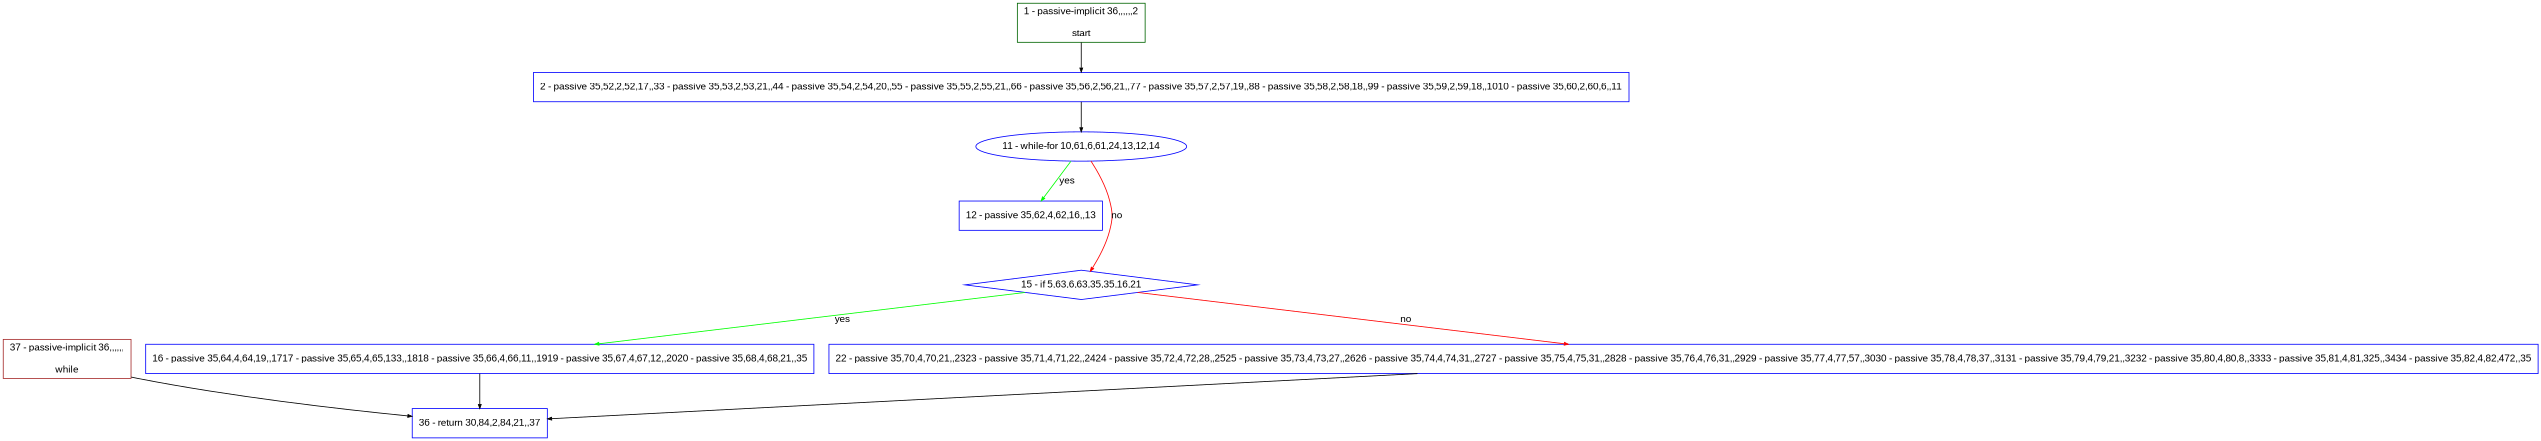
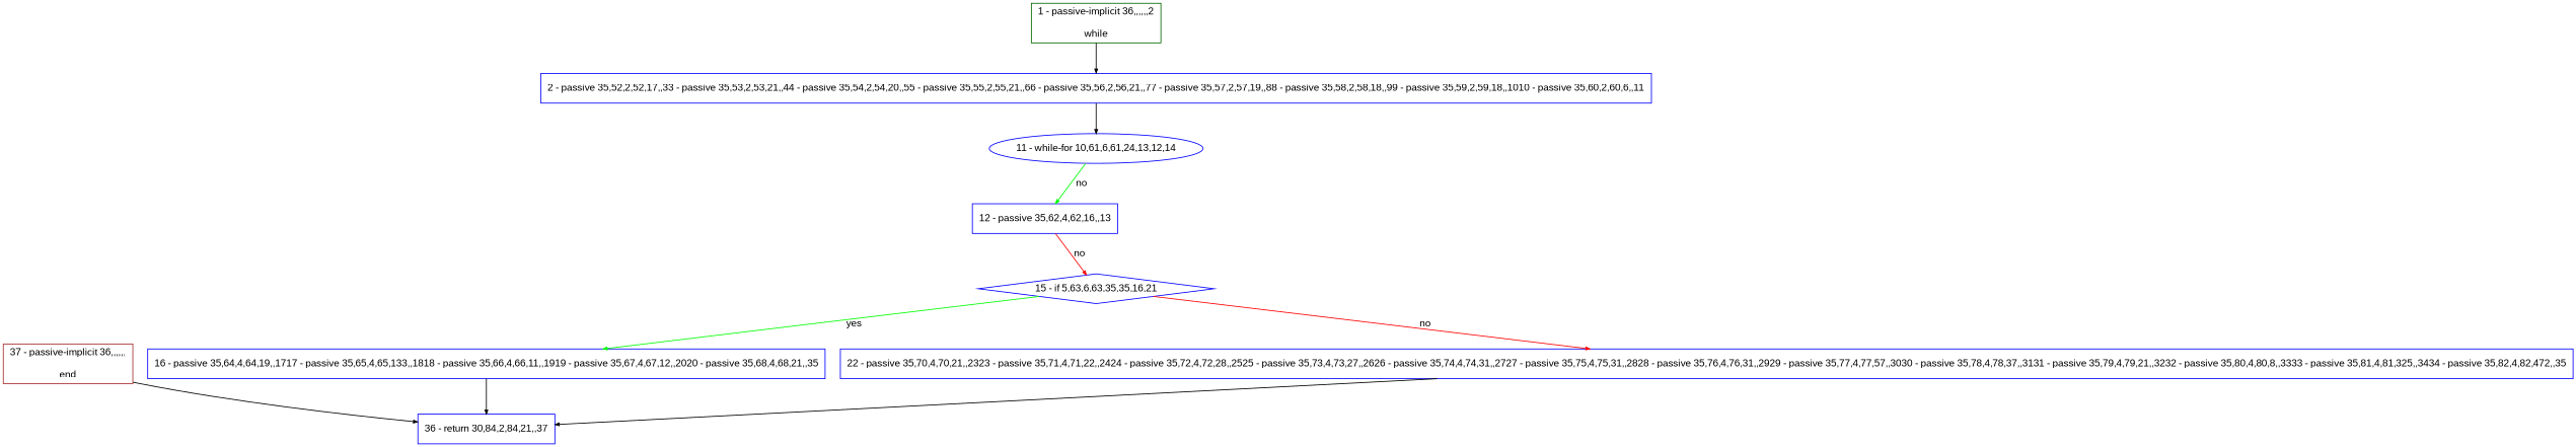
  digraph {
    bgcolor=white
    compound=true
    fillcolor="#FFFFCC"
    fontname=Arial
    fontsize=12
    pack=true
    packmode=clust
    style="rounded,filled"
    node [color="#0000ff" compound=true fillcolor="#ffffff" fixedsize=false fontname=Arial fontsize=12 node_initialized=no shape=box style=filled]
    edge [arrowhead=normal arrowsize=0.5 arrowtail=none color="#000000" compound=true dir=forward fontcolor=black fontname=Arial fontsize=12]
    n1 [label="2 - passive 35,52,2,52,17,,33 - passive 35,53,2,53,21,,44 - passive 35,54,2,54,20,,55 - passive 35,55,2,55,21,,66 - passive 35,56,2,56,21,,77 - passive 35,57,2,57,19,,88 - passive 35,58,2,58,18,,99 - passive 35,59,2,59,18,,1010 - passive 35,60,2,60,6,,11"]
    n2 [label="11 - while-for 10,61,6,61,24,13,12,14" shape=oval]
    n3 [label="12 - passive 35,62,4,62,16,,13"]
    n4 [label="15 - if 5,63,6,63,35,35,16,21" shape=diamond]
-   n5 [color="#006400" label="1 - passive-implicit 36,,,,,,2\n\nstart"]
+   n5 [color="#006400" label="1 - passive-implicit 36,,,,,,2\n\nwhile"]
    n6 [label="16 - passive 35,64,4,64,19,,1717 - passive 35,65,4,65,133,,1818 - passive 35,66,4,66,11,,1919 - passive 35,67,4,67,12,,2020 - passive 35,68,4,68,21,,35"]
    n7 [label="22 - passive 35,70,4,70,21,,2323 - passive 35,71,4,71,22,,2424 - passive 35,72,4,72,28,,2525 - passive 35,73,4,73,27,,2626 - passive 35,74,4,74,31,,2727 - passive 35,75,4,75,31,,2828 - passive 35,76,4,76,31,,2929 - passive 35,77,4,77,57,,3030 - passive 35,78,4,78,37,,3131 - passive 35,79,4,79,21,,3232 - passive 35,80,4,80,8,,3333 - passive 35,81,4,81,325,,3434 - passive 35,82,4,82,472,,35"]
    n8 [label="36 - return 30,84,2,84,21,,37"]
-   n9 [color="#a52a2a" label="37 - passive-implicit 36,,,,,,\n\nwhile"]
+   n9 [color="#a52a2a" label="37 - passive-implicit 36,,,,,,\n\nend"]
    n1 -> n2
-   n2 -> n3 [color="#00ff00" label=yes]
-   n2 -> n4 [color="#ff0000" label=no]
+   n2 -> n3 [color="#00ff00" label=no]
+   n3 -> n4 [color="#ff0000" label=no]
    n4 -> n6 [color="#00ff00" label=yes]
    n4 -> n7 [color="#ff0000" label=no]
    n5 -> n1
    n6 -> n8
    n7 -> n8
    n9 -> n8
  }
